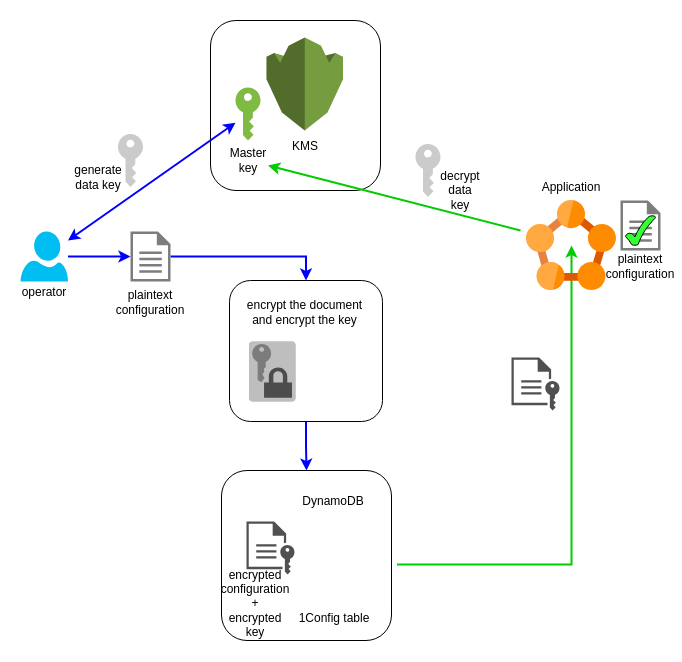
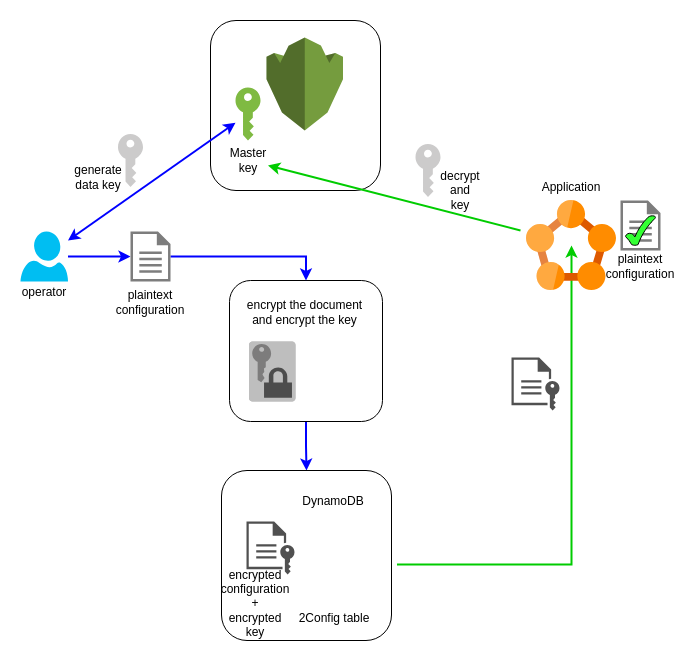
  <mxCell id="0" />
  <mxCell id="1" parent="0" />
  <mxCell id="2" style="edgeStyle=orthogonalEdgeStyle;rounded=0;orthogonalLoop=1;jettySize=auto;html=1;exitX=0.5;exitY=1;exitDx=0;exitDy=0;entryX=0.5;entryY=0;entryDx=0;entryDy=0;strokeColor=#0000FF;strokeWidth=2;" edge="1" parent="1" source="3" target="4"><mxGeometry relative="1" as="geometry" /></mxCell>
  <mxCell id="3" value="" style="rounded=1;whiteSpace=wrap;html=1;" vertex="1" parent="1"><mxGeometry x="229" y="280" width="153" height="141" as="geometry" /></mxCell>
  <mxCell id="4" value="" style="rounded=1;whiteSpace=wrap;html=1;" vertex="1" parent="1"><mxGeometry x="221" y="470" width="170" height="170" as="geometry" /></mxCell>
  <mxCell id="5" value="" style="rounded=1;whiteSpace=wrap;html=1;" vertex="1" parent="1"><mxGeometry x="210" y="20" width="170" height="170" as="geometry" /></mxCell>
  <mxCell id="6" value="" style="edgeStyle=orthogonalEdgeStyle;rounded=0;orthogonalLoop=1;jettySize=auto;html=1;strokeColor=#0000FF;strokeWidth=2;" edge="1" parent="1" source="7" target="16"><mxGeometry relative="1" as="geometry" /></mxCell>
  <mxCell id="7" value="" style="verticalLabelPosition=bottom;html=1;verticalAlign=top;align=center;strokeColor=none;fillColor=#00BEF2;shape=mxgraph.azure.user;" vertex="1" parent="1"><mxGeometry x="20" y="231" width="47.5" height="50" as="geometry" /></mxCell>
  <mxCell id="8" value="" style="shape=image;html=1;verticalAlign=top;verticalLabelPosition=bottom;labelBackgroundColor=#ffffff;imageAspect=0;aspect=fixed;image=https://cdn2.iconfinder.com/data/icons/amazon-aws-stencils/100/Database_copy_DynamoDB-128.png" vertex="1" parent="1"><mxGeometry x="268.5" y="500" width="128" height="128" as="geometry" /></mxCell>
  <mxCell id="9" value="" style="outlineConnect=0;dashed=0;verticalLabelPosition=bottom;verticalAlign=top;align=center;html=1;shape=mxgraph.aws3.kms;fillColor=#759C3E;gradientColor=none;" vertex="1" parent="1"><mxGeometry x="266" y="37" width="76.5" height="93" as="geometry" /></mxCell>
  <mxCell id="10" style="edgeStyle=orthogonalEdgeStyle;rounded=0;orthogonalLoop=1;jettySize=auto;html=1;exitX=0.25;exitY=0;exitDx=0;exitDy=0;entryX=1;entryY=0.5;entryDx=0;entryDy=0;strokeColor=#00CC00;strokeWidth=2;startArrow=classic;startFill=1;endArrow=none;endFill=0;fillColor=#d5e8d4;" edge="1" parent="1" source="11" target="8"><mxGeometry relative="1" as="geometry"><Array as="points"><mxPoint x="571" y="564" /></Array></mxGeometry></mxCell>
  <mxCell id="11" value="" style="aspect=fixed;html=1;perimeter=none;align=center;shadow=0;dashed=0;image;fontSize=12;image=img/lib/mscae/Service_Fabric.svg;" vertex="1" parent="1"><mxGeometry x="526" y="200" width="90" height="90" as="geometry" /></mxCell>
  <mxCell id="12" value="" style="shadow=0;dashed=0;html=1;strokeColor=none;labelPosition=center;verticalLabelPosition=bottom;verticalAlign=top;outlineConnect=0;align=center;shape=mxgraph.office.security.key_permissions;fillColor=#7FBA42;" vertex="1" parent="1"><mxGeometry x="235" y="87" width="25" height="53" as="geometry" /></mxCell>
  <mxCell id="13" value="" style="shadow=0;dashed=0;html=1;strokeColor=none;labelPosition=center;verticalLabelPosition=bottom;verticalAlign=top;outlineConnect=0;align=center;shape=mxgraph.office.security.key_permissions;fillColor=#CCCBCB;" vertex="1" parent="1"><mxGeometry x="117.5" y="133.5" width="25" height="53" as="geometry" /></mxCell>
  <mxCell id="14" value="" style="shadow=0;dashed=0;html=1;strokeColor=none;fillColor=#505050;labelPosition=center;verticalLabelPosition=bottom;verticalAlign=top;outlineConnect=0;align=center;shape=mxgraph.office.concepts.file_key;" vertex="1" parent="1"><mxGeometry x="511" y="357" width="48" height="53" as="geometry" /></mxCell>
  <mxCell id="15" style="edgeStyle=orthogonalEdgeStyle;rounded=0;orthogonalLoop=1;jettySize=auto;html=1;exitX=1;exitY=0.5;exitDx=0;exitDy=0;exitPerimeter=0;entryX=0.5;entryY=0;entryDx=0;entryDy=0;strokeColor=#0000FF;strokeWidth=2;" edge="1" parent="1" source="16" target="3"><mxGeometry relative="1" as="geometry" /></mxCell>
  <mxCell id="16" value="" style="shadow=0;dashed=0;html=1;strokeColor=none;labelPosition=center;verticalLabelPosition=bottom;verticalAlign=top;align=center;shape=mxgraph.mscae.enterprise.document;fillColor=#7D7D7D;" vertex="1" parent="1"><mxGeometry x="130" y="231" width="40" height="50" as="geometry" /></mxCell>
- <mxCell id="17" value="KMS" style="text;html=1;strokeColor=none;fillColor=none;align=center;verticalAlign=middle;whiteSpace=wrap;rounded=0;" vertex="1" parent="1"><mxGeometry x="284.5" y="136" width="40" height="20" as="geometry" /></mxCell>
  <mxCell id="18" value="Master key" style="text;html=1;strokeColor=none;fillColor=none;align=center;verticalAlign=middle;whiteSpace=wrap;rounded=0;" vertex="1" parent="1"><mxGeometry x="227.5" y="150" width="40" height="20" as="geometry" /></mxCell>
  <mxCell id="19" value="" style="endArrow=classic;startArrow=classic;html=1;strokeColor=#0000FF;strokeWidth=2;" edge="1" parent="1" target="12"><mxGeometry width="50" height="50" relative="1" as="geometry"><mxPoint x="67.5" y="240" as="sourcePoint" /><mxPoint x="117.5" y="190" as="targetPoint" /></mxGeometry></mxCell>
  <mxCell id="20" value="generate data key" style="text;html=1;strokeColor=none;fillColor=none;align=center;verticalAlign=middle;whiteSpace=wrap;rounded=0;" vertex="1" parent="1"><mxGeometry x="77.5" y="166.5" width="40" height="20" as="geometry" /></mxCell>
  <mxCell id="21" value="plaintext configuration" style="text;html=1;strokeColor=none;fillColor=none;align=center;verticalAlign=middle;whiteSpace=wrap;rounded=0;" vertex="1" parent="1"><mxGeometry x="130" y="292" width="40" height="20" as="geometry" /></mxCell>
  <mxCell id="22" value="" style="outlineConnect=0;dashed=0;verticalLabelPosition=bottom;verticalAlign=top;align=center;html=1;shape=mxgraph.aws3.data_encryption_key;fillColor=#7D7C7C;gradientColor=none;" vertex="1" parent="1"><mxGeometry x="248.5" y="341" width="46.5" height="60" as="geometry" /></mxCell>
  <mxCell id="23" value="" style="shape=image;html=1;verticalAlign=top;verticalLabelPosition=bottom;labelBackgroundColor=#ffffff;imageAspect=0;aspect=fixed;image=https://cdn4.iconfinder.com/data/icons/documents-42/512/document_file_paper_page-15-128.png" vertex="1" parent="1"><mxGeometry x="292.5" y="332" width="78" height="78" as="geometry" /></mxCell>
  <mxCell id="24" value="&lt;div&gt;encrypt the document&lt;/div&gt;&lt;div&gt;and encrypt the key&lt;br&gt;&lt;/div&gt;" style="text;html=1;strokeColor=none;fillColor=none;align=center;verticalAlign=middle;whiteSpace=wrap;rounded=0;" vertex="1" parent="1"><mxGeometry x="233" y="292" width="143" height="40" as="geometry" /></mxCell>
  <mxCell id="25" value="operator" style="text;html=1;strokeColor=none;fillColor=none;align=center;verticalAlign=middle;whiteSpace=wrap;rounded=0;" vertex="1" parent="1"><mxGeometry x="24" y="282" width="40" height="20" as="geometry" /></mxCell>
  <mxCell id="26" value="DynamoDB" style="text;html=1;strokeColor=none;fillColor=none;align=center;verticalAlign=middle;whiteSpace=wrap;rounded=0;" vertex="1" parent="1"><mxGeometry x="312.5" y="491" width="40" height="20" as="geometry" /></mxCell>
- <mxCell id="27" value="1Config table" style="text;html=1;strokeColor=none;fillColor=none;align=center;verticalAlign=middle;whiteSpace=wrap;rounded=0;" vertex="1" parent="1"><mxGeometry x="294" y="603" width="80" height="30" as="geometry" /></mxCell>
+ <mxCell id="27" value="2Config table" style="text;html=1;strokeColor=none;fillColor=none;align=center;verticalAlign=middle;whiteSpace=wrap;rounded=0;" vertex="1" parent="1"><mxGeometry x="294" y="603" width="80" height="30" as="geometry" /></mxCell>
  <mxCell id="28" value="&lt;div&gt;encrypted&lt;/div&gt;&lt;div&gt;configuration&lt;/div&gt;&lt;div&gt;+&lt;/div&gt;&lt;div&gt;encrypted&lt;/div&gt;&lt;div&gt;key&lt;br&gt;&lt;/div&gt;" style="text;html=1;strokeColor=none;fillColor=none;align=center;verticalAlign=middle;whiteSpace=wrap;rounded=0;" vertex="1" parent="1"><mxGeometry x="235" y="593" width="40" height="20" as="geometry" /></mxCell>
  <mxCell id="29" value="Application" style="text;html=1;strokeColor=none;fillColor=none;align=center;verticalAlign=middle;whiteSpace=wrap;rounded=0;" vertex="1" parent="1"><mxGeometry x="551" y="176.5" width="40" height="20" as="geometry" /></mxCell>
  <mxCell id="30" value="" style="endArrow=none;startArrow=classic;html=1;strokeColor=#00CC00;strokeWidth=2;exitX=1;exitY=0.75;exitDx=0;exitDy=0;endFill=0;fillColor=#d5e8d4;" edge="1" parent="1" source="18"><mxGeometry width="50" height="50" relative="1" as="geometry"><mxPoint x="390" y="200" as="sourcePoint" /><mxPoint x="520" y="230" as="targetPoint" /></mxGeometry></mxCell>
- <mxCell id="31" value="decrypt data key" style="text;html=1;strokeColor=none;fillColor=none;align=center;verticalAlign=middle;whiteSpace=wrap;rounded=0;" vertex="1" parent="1"><mxGeometry x="440" y="180" width="40" height="20" as="geometry" /></mxCell>
+ <mxCell id="31" value="decrypt and key" style="text;html=1;strokeColor=none;fillColor=none;align=center;verticalAlign=middle;whiteSpace=wrap;rounded=0;" vertex="1" parent="1"><mxGeometry x="440" y="180" width="40" height="20" as="geometry" /></mxCell>
  <mxCell id="32" value="" style="shadow=0;dashed=0;html=1;strokeColor=none;labelPosition=center;verticalLabelPosition=bottom;verticalAlign=top;outlineConnect=0;align=center;shape=mxgraph.office.security.key_permissions;fillColor=#CCCBCB;" vertex="1" parent="1"><mxGeometry x="415" y="143.5" width="25" height="53" as="geometry" /></mxCell>
  <mxCell id="33" value="" style="shadow=0;dashed=0;html=1;strokeColor=none;fillColor=#505050;labelPosition=center;verticalLabelPosition=bottom;verticalAlign=top;outlineConnect=0;align=center;shape=mxgraph.office.concepts.file_key;" vertex="1" parent="1"><mxGeometry x="246" y="521" width="48" height="53" as="geometry" /></mxCell>
  <mxCell id="34" value="" style="shadow=0;dashed=0;html=1;strokeColor=none;labelPosition=center;verticalLabelPosition=bottom;verticalAlign=top;align=center;shape=mxgraph.mscae.enterprise.document;fillColor=#7D7D7D;" vertex="1" parent="1"><mxGeometry x="620" y="200" width="40" height="50" as="geometry" /></mxCell>
  <mxCell id="35" value="plaintext configuration" style="text;html=1;strokeColor=none;fillColor=none;align=center;verticalAlign=middle;whiteSpace=wrap;rounded=0;" vertex="1" parent="1"><mxGeometry x="620" y="256" width="40" height="20" as="geometry" /></mxCell>
  <mxCell id="36" value="" style="verticalLabelPosition=bottom;verticalAlign=top;html=1;shape=mxgraph.basic.tick;fillColor=#33FF33;" vertex="1" parent="1"><mxGeometry x="625" y="215" width="30" height="30" as="geometry" /></mxCell>
